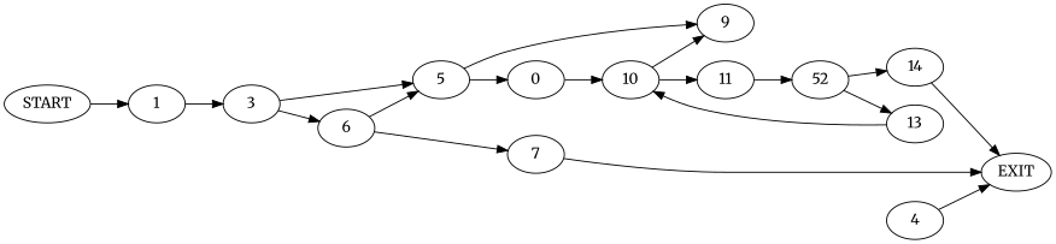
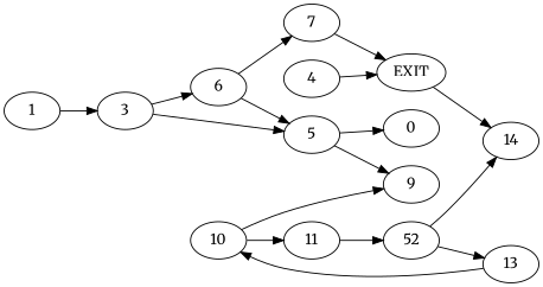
  digraph {
    fontname=Merriweather
    rankdir=LR
    node [fontname=Merriweather]
    edge [fontname=Merriweather]
-   n1 [label=START]
    1
    3
    n4 [label=EXIT]
    5
    6
    4
    n8 [label=0]
    9
    7
    10
    11
    n13 [label=52]
    13
    14
-   n1 -> 1
    1 -> 3
    3 -> 5
    3 -> 6
    5 -> n8
    5 -> 9
    6 -> 5
    6 -> 7
    4 -> n4
-   n8 -> 10
    7 -> n4
    10 -> 9
    10 -> 11
    11 -> n13
    n13 -> 13
    n13 -> 14
    13 -> 10
-   14 -> n4
+   n4 -> 14
  }
